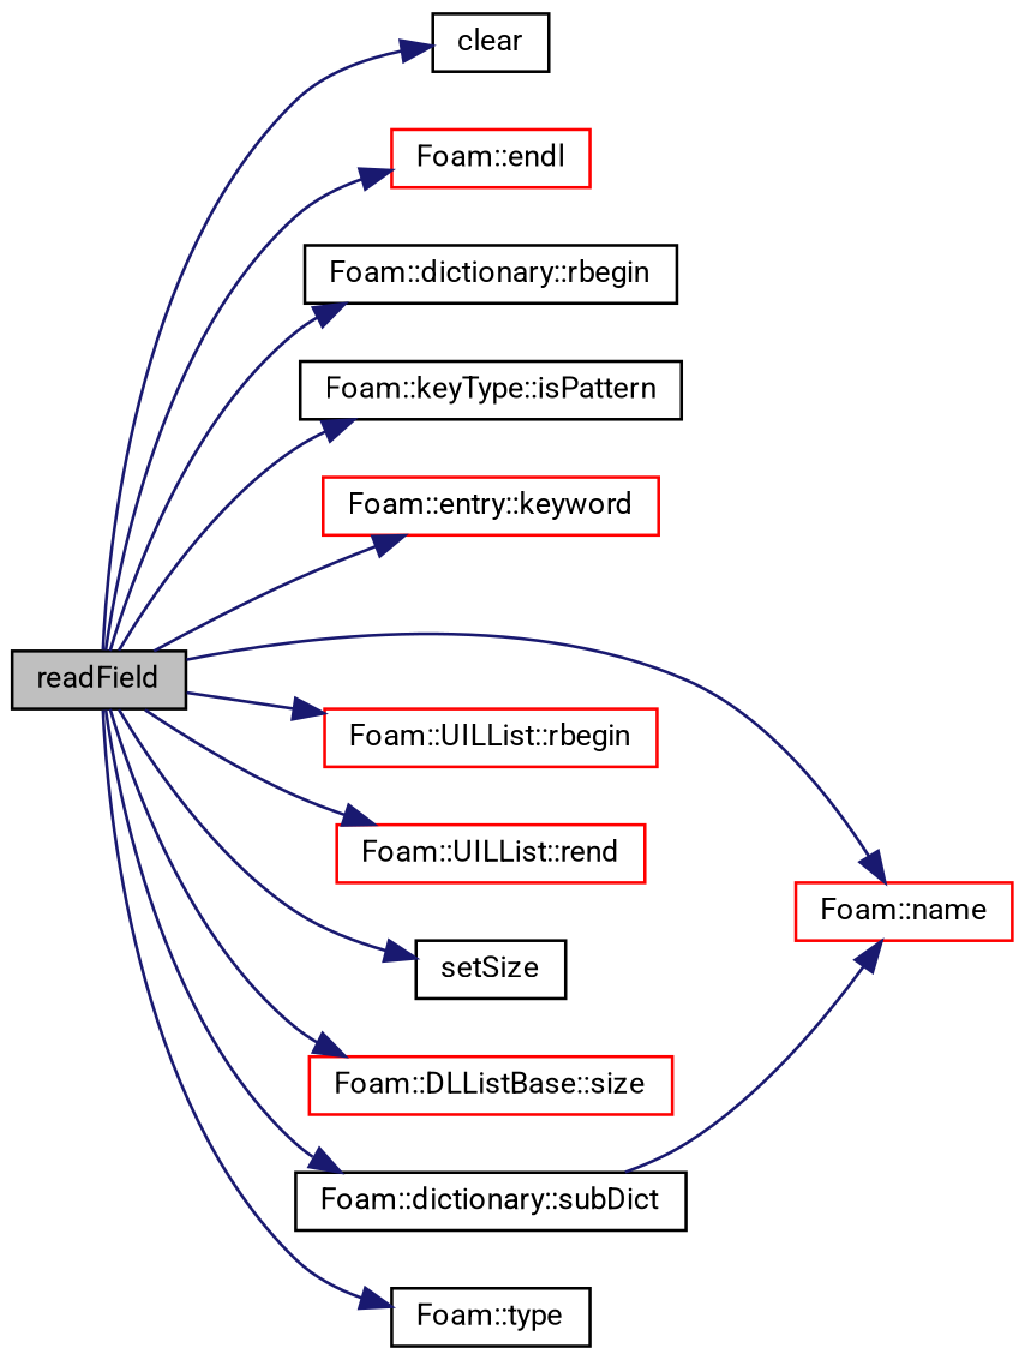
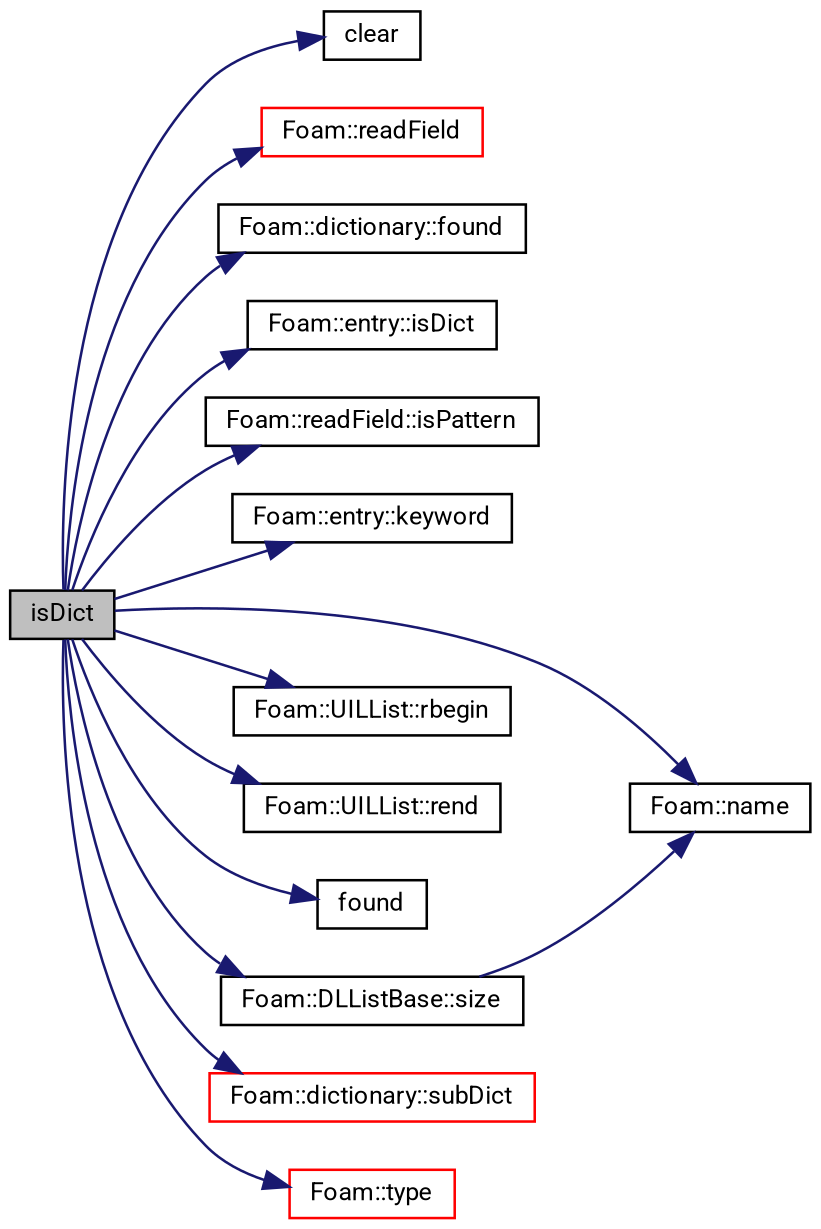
  digraph {
    fontname=Roboto
    rankdir=LR
    node [color=black fontname=Roboto fontsize=10 shape=record]
    edge [color=midnightblue fontname=Roboto fontsize=10 labelfontname=Helvetica labelfontsize=10 style=solid]
-   n1 [fillcolor=grey75 fontcolor=black height=0.2 label=readField style=filled width=0.4]
+   n1 [fillcolor=grey75 fontcolor=black height=0.2 label=isDict style=filled width=0.4]
    n2 [height=0.2 label=clear width=0.4]
-   n3 [color=red height=0.2 label="Foam::endl" width=0.4]
-   n4 [height=0.2 label="Foam::dictionary::rbegin" width=0.4]
-   n6 [height=0.2 label="Foam::keyType::isPattern" width=0.4]
-   n7 [color=red height=0.2 label="Foam::entry::keyword" width=0.4]
-   n8 [color=red height=0.2 label="Foam::name" width=0.4]
-   n9 [color=red height=0.2 label="Foam::UILList::rbegin" width=0.4]
-   n10 [color=red height=0.2 label="Foam::UILList::rend" width=0.4]
-   n11 [height=0.2 label=setSize width=0.4]
-   n12 [color=red height=0.2 label="Foam::DLListBase::size" width=0.4]
-   n13 [height=0.2 label="Foam::dictionary::subDict" width=0.4]
-   n14 [height=0.2 label="Foam::type" width=0.4]
+   n3 [color=red height=0.2 label="Foam::readField" width=0.4]
+   n4 [height=0.2 label="Foam::dictionary::found" width=0.4]
+   n5 [height=0.2 label="Foam::entry::isDict" width=0.4]
+   n6 [height=0.2 label="Foam::readField::isPattern" width=0.4]
+   n7 [height=0.2 label="Foam::entry::keyword" width=0.4]
+   n8 [height=0.2 label="Foam::name" width=0.4]
+   n9 [height=0.2 label="Foam::UILList::rbegin" width=0.4]
+   n10 [height=0.2 label="Foam::UILList::rend" width=0.4]
+   n11 [height=0.2 label=found width=0.4]
+   n12 [height=0.2 label="Foam::DLListBase::size" width=0.4]
+   n13 [color=red height=0.2 label="Foam::dictionary::subDict" width=0.4]
+   n14 [color=red height=0.2 label="Foam::type" width=0.4]
    n1 -> n2
    n1 -> n3
    n1 -> n4
+   n1 -> n5
    n1 -> n6
    n1 -> n7
    n1 -> n8
    n1 -> n9
    n1 -> n10
    n1 -> n11
    n1 -> n12
    n1 -> n13
    n1 -> n14
-   n13 -> n8
+   n12 -> n8
  }
